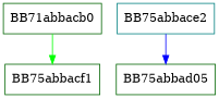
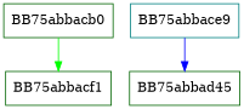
  digraph {
    splines=ortho
    node [color=darkgreen shape=box]
-   BB75abbacb0 [label=BB71abbacb0]
+   BB75abbacb0
    BB75abbacf1
-   BB75abbace9 [color=teal label=BB75abbace2]
-   BB75abbad05
+   BB75abbace9 [color=teal]
+   BB75abbad05 [label=BB75abbad45]
    BB75abbacb0 -> BB75abbacf1 [color=green]
    BB75abbace9 -> BB75abbad05 [color=blue]
  }
